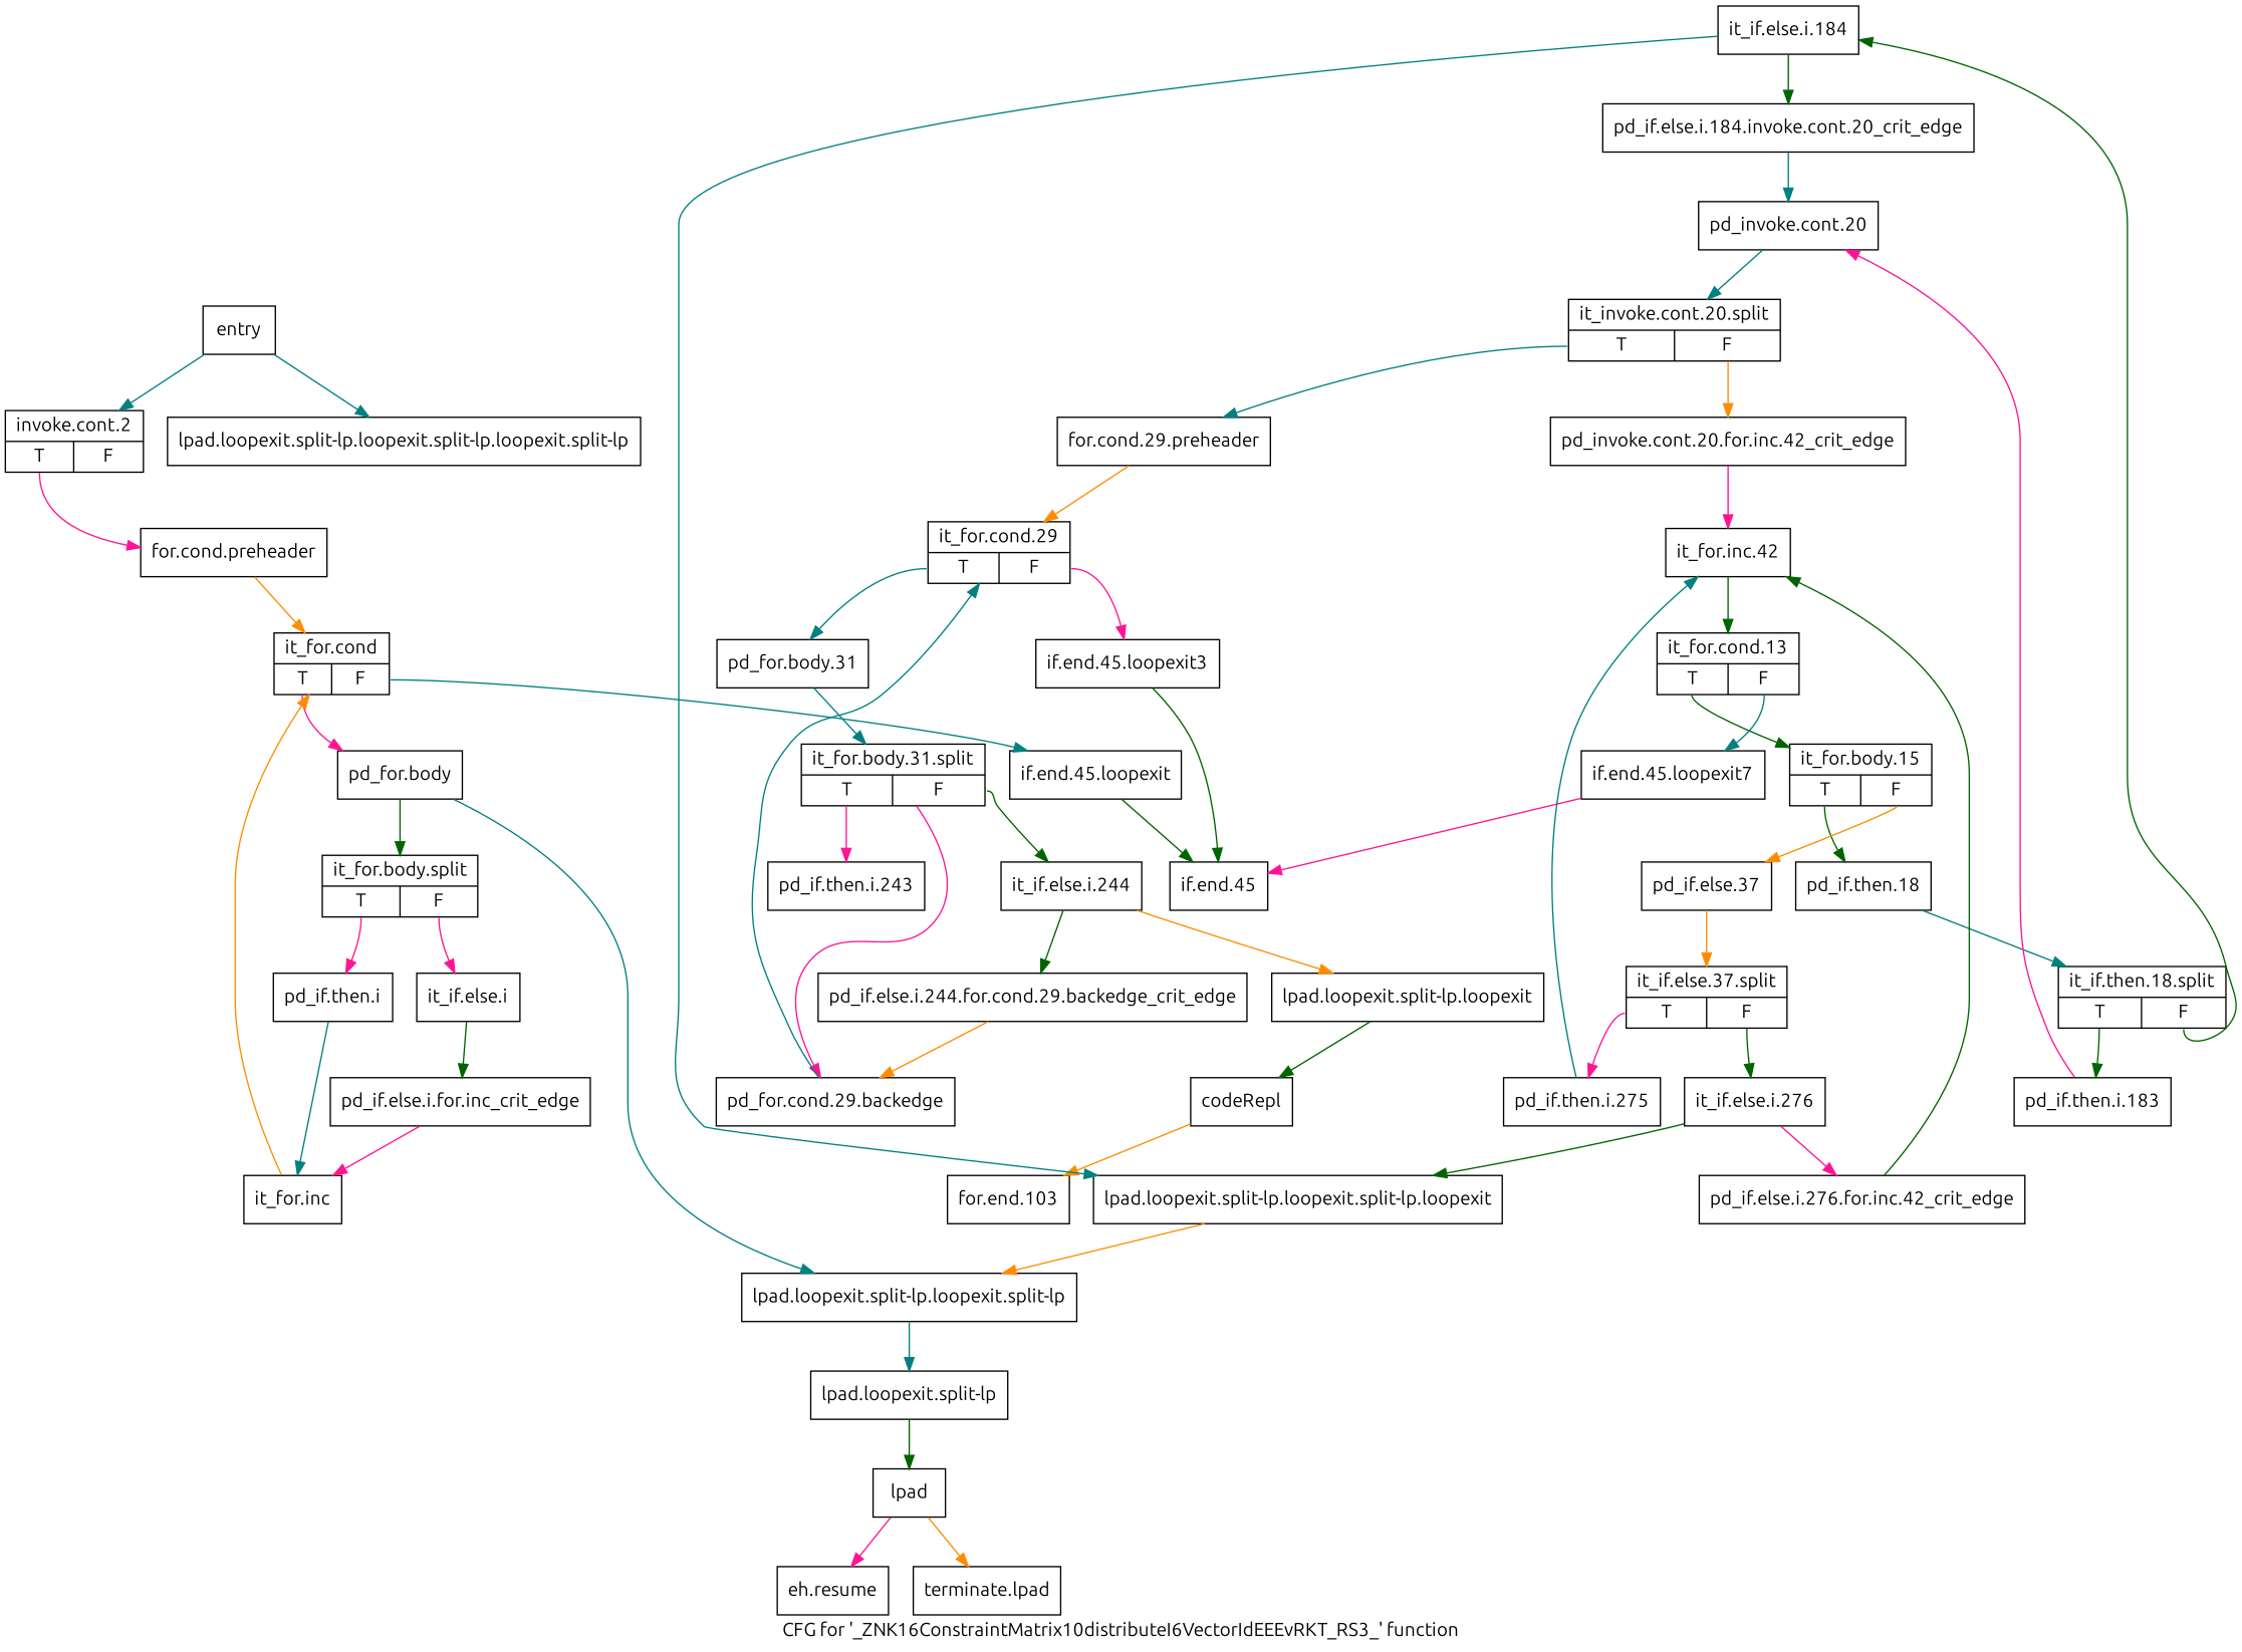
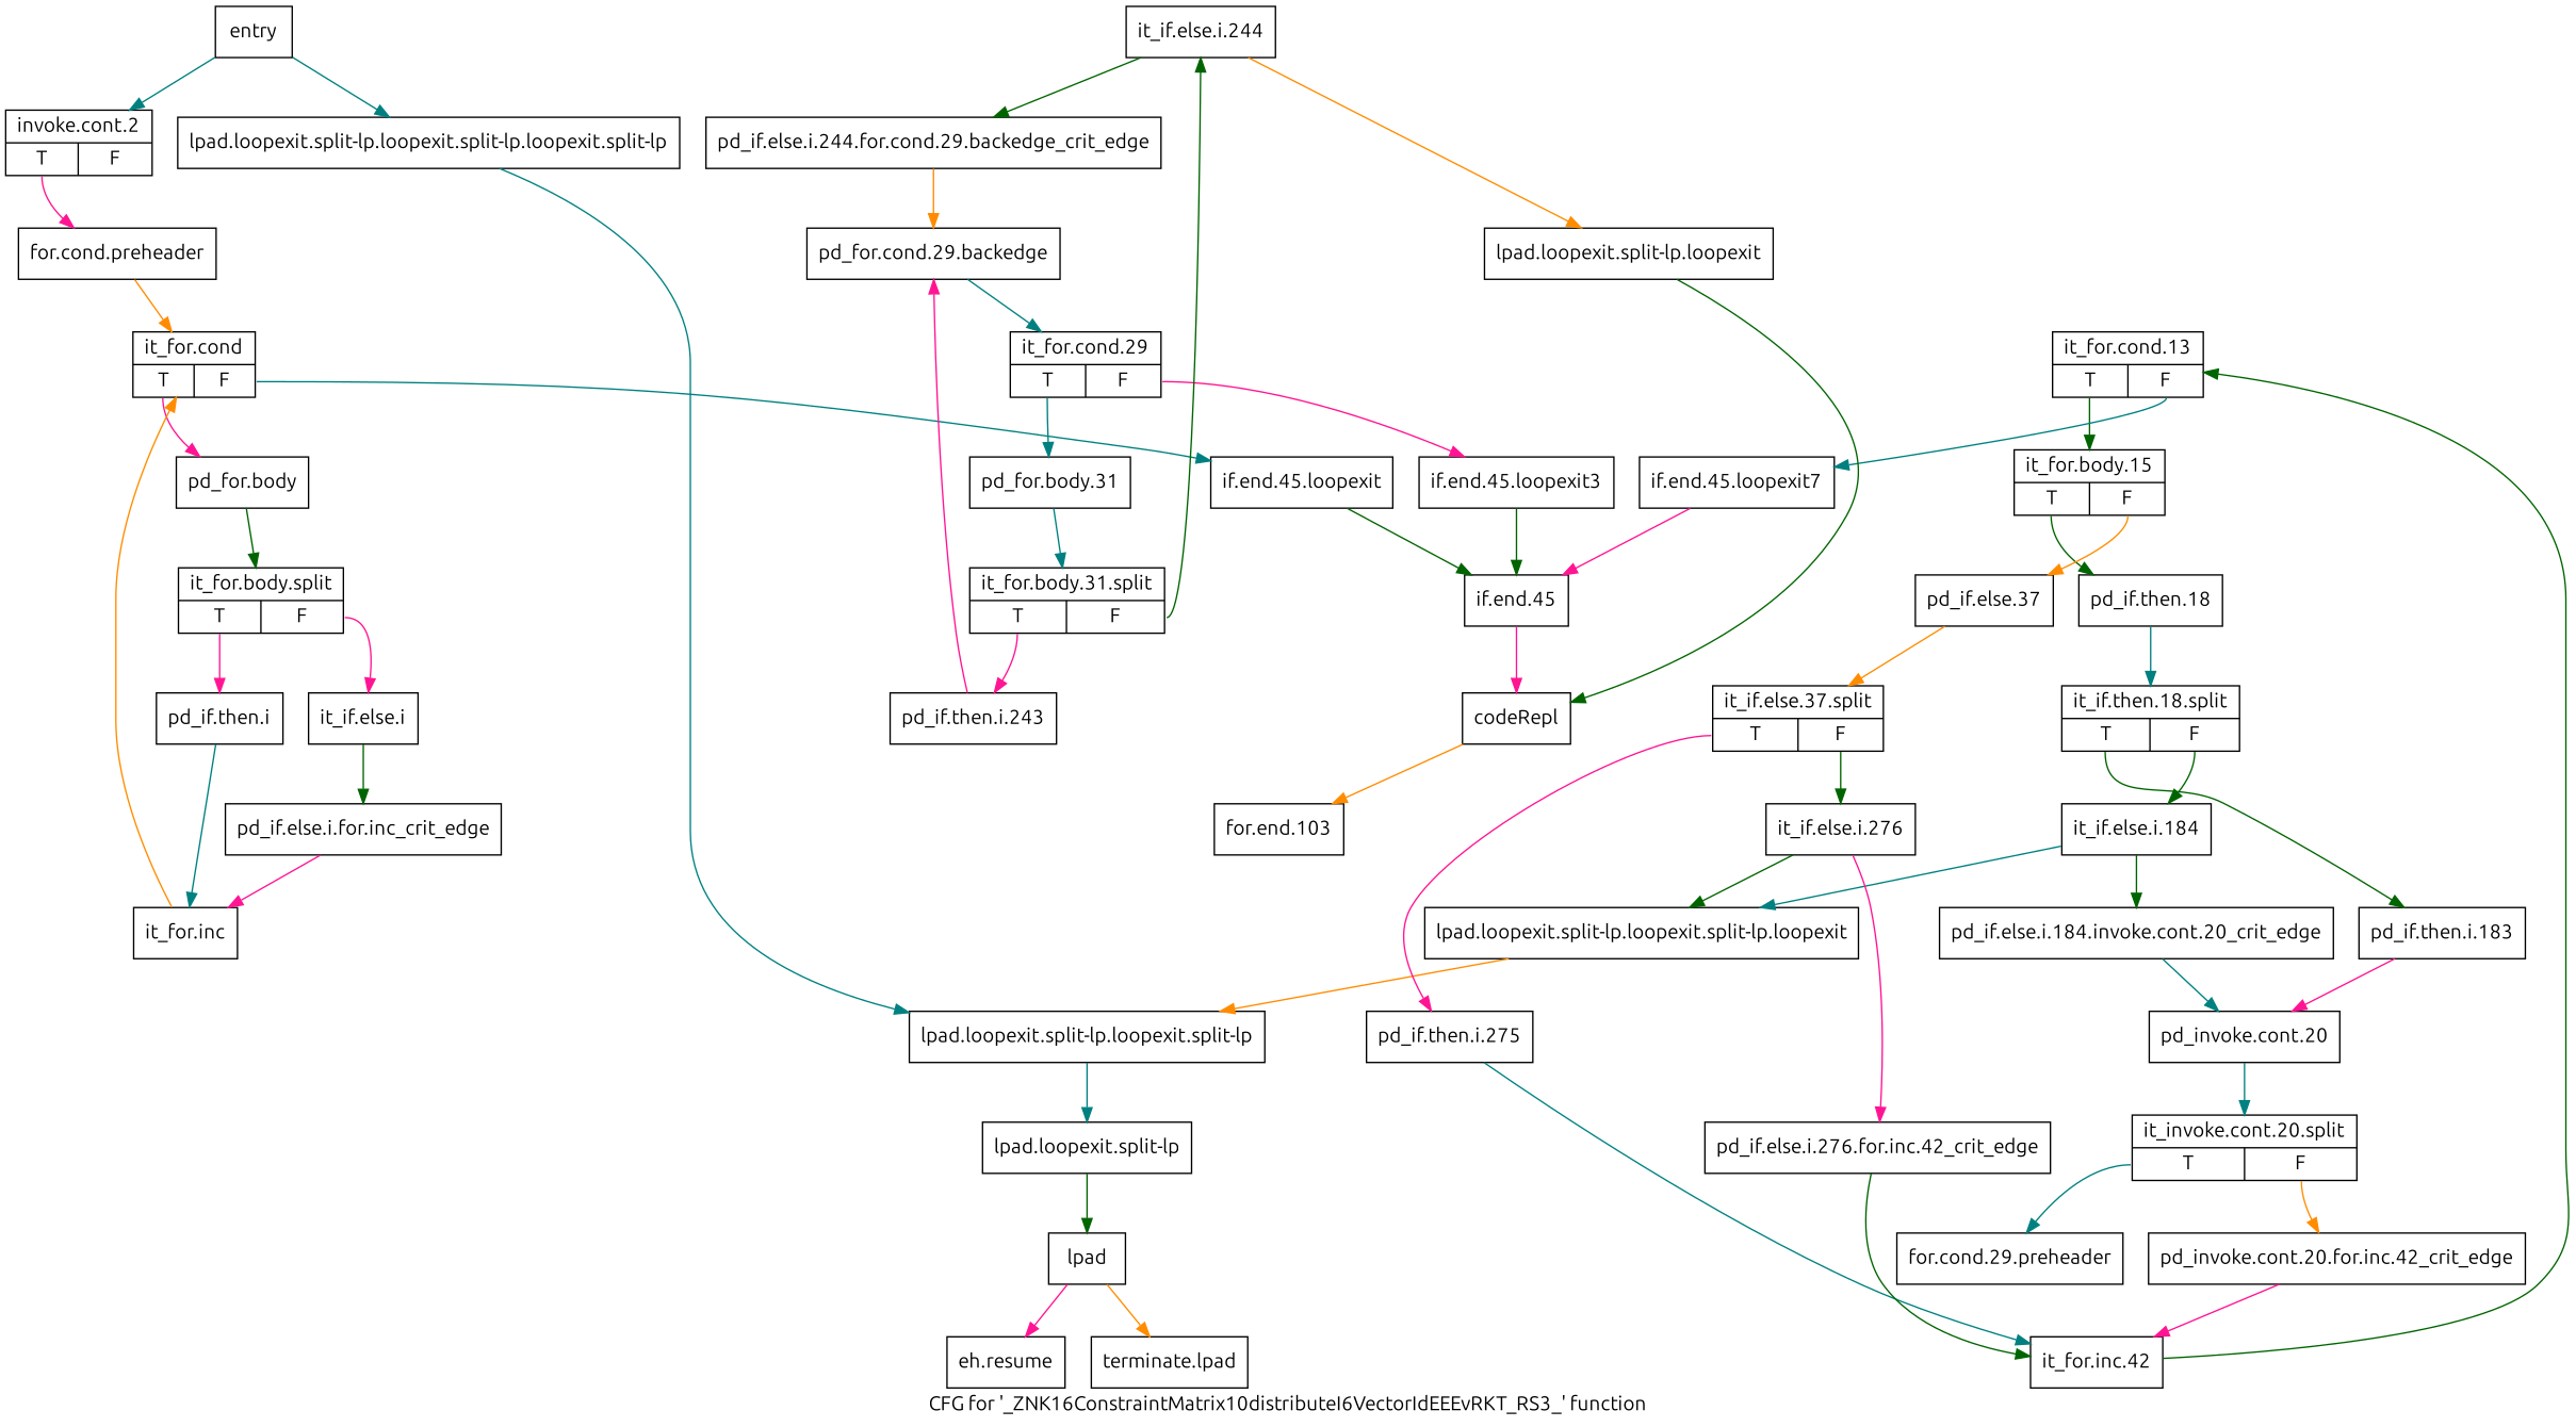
  digraph {
    fontname=Ubuntu
    label="CFG for '_ZNK16ConstraintMatrix10distributeI6VectorIdEEEvRKT_RS3_' function"
    node [fontname=Ubuntu shape=record]
    edge [color=darkgreen fontname=Ubuntu]
    n1 [label="{entry}"]
    n2 [label="{invoke.cont.2|{<s0>T|<s1>F}}"]
    n3 [label="{lpad.loopexit.split-lp.loopexit.split-lp.loopexit.split-lp}"]
    n4 [label="{for.cond.preheader}"]
    n5 [label="{lpad.loopexit.split-lp.loopexit.split-lp}"]
    n6 [label="{it_for.cond|{<s0>T|<s1>F}}"]
    n7 [label="{lpad.loopexit.split-lp}"]
    n8 [label="{pd_for.body}"]
    n9 [label="{if.end.45.loopexit}"]
    n10 [label="{it_for.cond.13|{<s0>T|<s1>F}}"]
    n11 [label="{it_for.body.15|{<s0>T|<s1>F}}"]
    n12 [label="{if.end.45.loopexit7}"]
    n13 [label="{pd_if.then.18}"]
    n14 [label="{pd_if.else.37}"]
    n15 [label="{if.end.45}"]
    n16 [label="{it_for.body.split|{<s0>T|<s1>F}}"]
    n17 [label="{pd_if.then.i}"]
    n18 [label="{it_if.else.i}"]
    n19 [label="{codeRepl}"]
    n20 [label="{it_for.inc}"]
    n21 [label="{pd_if.else.i.for.inc_crit_edge}"]
    n22 [label="{lpad}"]
    n23 [label="{eh.resume}"]
    n24 [label="{terminate.lpad}"]
    n25 [label="{lpad.loopexit.split-lp.loopexit}"]
    n26 [label="{lpad.loopexit.split-lp.loopexit.split-lp.loopexit}"]
    n27 [label="{it_if.then.18.split|{<s0>T|<s1>F}}"]
    n28 [label="{it_if.else.37.split|{<s0>T|<s1>F}}"]
    n29 [label="{pd_if.then.i.183}"]
    n30 [label="{it_if.else.i.184}"]
    n31 [label="{pd_if.then.i.275}"]
    n32 [label="{it_if.else.i.276}"]
    n33 [label="{pd_invoke.cont.20}"]
    n34 [label="{pd_if.else.i.184.invoke.cont.20_crit_edge}"]
    n35 [label="{it_invoke.cont.20.split|{<s0>T|<s1>F}}"]
    n36 [label="{for.cond.29.preheader}"]
    n37 [label="{pd_invoke.cont.20.for.inc.42_crit_edge}"]
    n38 [label="{it_for.cond.29|{<s0>T|<s1>F}}"]
    n39 [label="{it_for.inc.42}"]
    n40 [label="{pd_for.body.31}"]
    n41 [label="{if.end.45.loopexit3}"]
    n42 [label="{it_for.body.31.split|{<s0>T|<s1>F}}"]
    n43 [label="{pd_if.then.i.243}"]
    n44 [label="{it_if.else.i.244}"]
    n45 [label="{pd_for.cond.29.backedge}"]
    n46 [label="{pd_if.else.i.244.for.cond.29.backedge_crit_edge}"]
    n47 [label="{pd_if.else.i.276.for.inc.42_crit_edge}"]
    n48 [label="{for.end.103}"]
    n1 -> n2 [color=teal]
    n1 -> n3 [color=teal]
    n2 -> n4 [color=deeppink tailport=s0]
-   n8 -> n5 [color=teal]
+   n3 -> n5 [color=teal]
    n4 -> n6 [color=darkorange]
    n5 -> n7 [color=teal]
    n6 -> n8 [color=deeppink tailport=s0]
    n6 -> n9 [color=teal tailport=s1]
    n7 -> n22
    n8 -> n16
    n9 -> n15
    n10 -> n11 [tailport=s0]
    n10 -> n12 [color=teal tailport=s1]
    n11 -> n13 [tailport=s0]
    n11 -> n14 [color=darkorange tailport=s1]
    n12 -> n15 [color=deeppink]
    n13 -> n27 [color=teal]
    n14 -> n28 [color=darkorange]
+   n15 -> n19 [color=deeppink]
    n16 -> n17 [color=deeppink tailport=s0]
    n16 -> n18 [color=deeppink tailport=s1]
    n17 -> n20 [color=teal]
    n18 -> n21
    n19 -> n48 [color=darkorange]
    n20 -> n6 [color=darkorange]
    n21 -> n20 [color=deeppink]
    n22 -> n23 [color=deeppink]
    n22 -> n24 [color=darkorange]
    n25 -> n19
    n26 -> n5 [color=darkorange]
    n27 -> n29 [tailport=s0]
    n27 -> n30 [tailport=s1]
    n28 -> n31 [color=deeppink tailport=s0]
    n28 -> n32 [tailport=s1]
    n29 -> n33 [color=deeppink]
    n30 -> n26 [color=teal]
    n30 -> n34
    n31 -> n39 [color=teal]
    n32 -> n26
    n32 -> n47 [color=deeppink]
    n33 -> n35 [color=teal]
    n34 -> n33 [color=teal]
    n35 -> n36 [color=teal tailport=s0]
    n35 -> n37 [color=darkorange tailport=s1]
-   n36 -> n38 [color=darkorange]
    n37 -> n39 [color=deeppink]
    n38 -> n40 [color=teal tailport=s0]
    n38 -> n41 [color=deeppink tailport=s1]
    n39 -> n10
    n40 -> n42 [color=teal]
    n41 -> n15
    n42 -> n43 [color=deeppink tailport=s0]
    n42 -> n44 [tailport=s1]
-   n42 -> n45 [color=deeppink]
+   n43 -> n45 [color=deeppink]
    n44 -> n25 [color=darkorange]
    n44 -> n46
    n45 -> n38 [color=teal]
    n46 -> n45 [color=darkorange]
    n47 -> n39
  }
